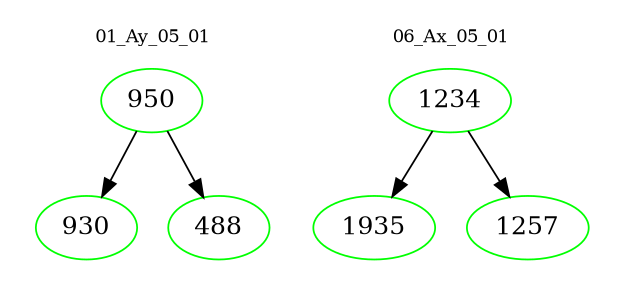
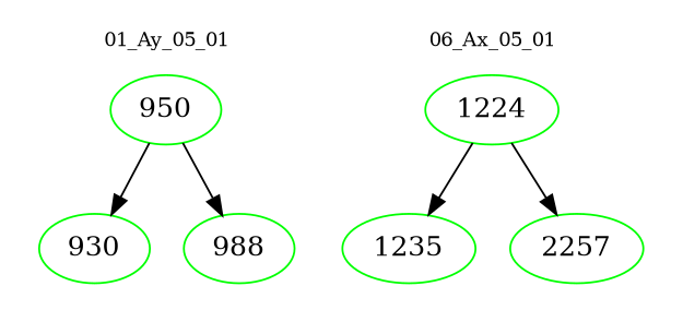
  digraph {
    node [color=green]
    edge [color=black]
    n1 [label=950]
    n2 [label=930]
-   n3 [label=488]
-   n4 [label=1234]
-   n5 [label=1935]
-   n6 [label=1257]
+   n3 [label=988]
+   n4 [label=1224]
+   n5 [label=1235]
+   n6 [label=2257]
    subgraph cluster_1 {
      color=white
      fontsize=10
      label="01_Ay_05_01"
      n1
      n2
      n3
    }
    subgraph cluster_2 {
      color=white
      fontsize=10
      label="06_Ax_05_01"
      n4
      n5
      n6
    }
    n1 -> n2
    n1 -> n3
    n4 -> n5
    n4 -> n6
  }
